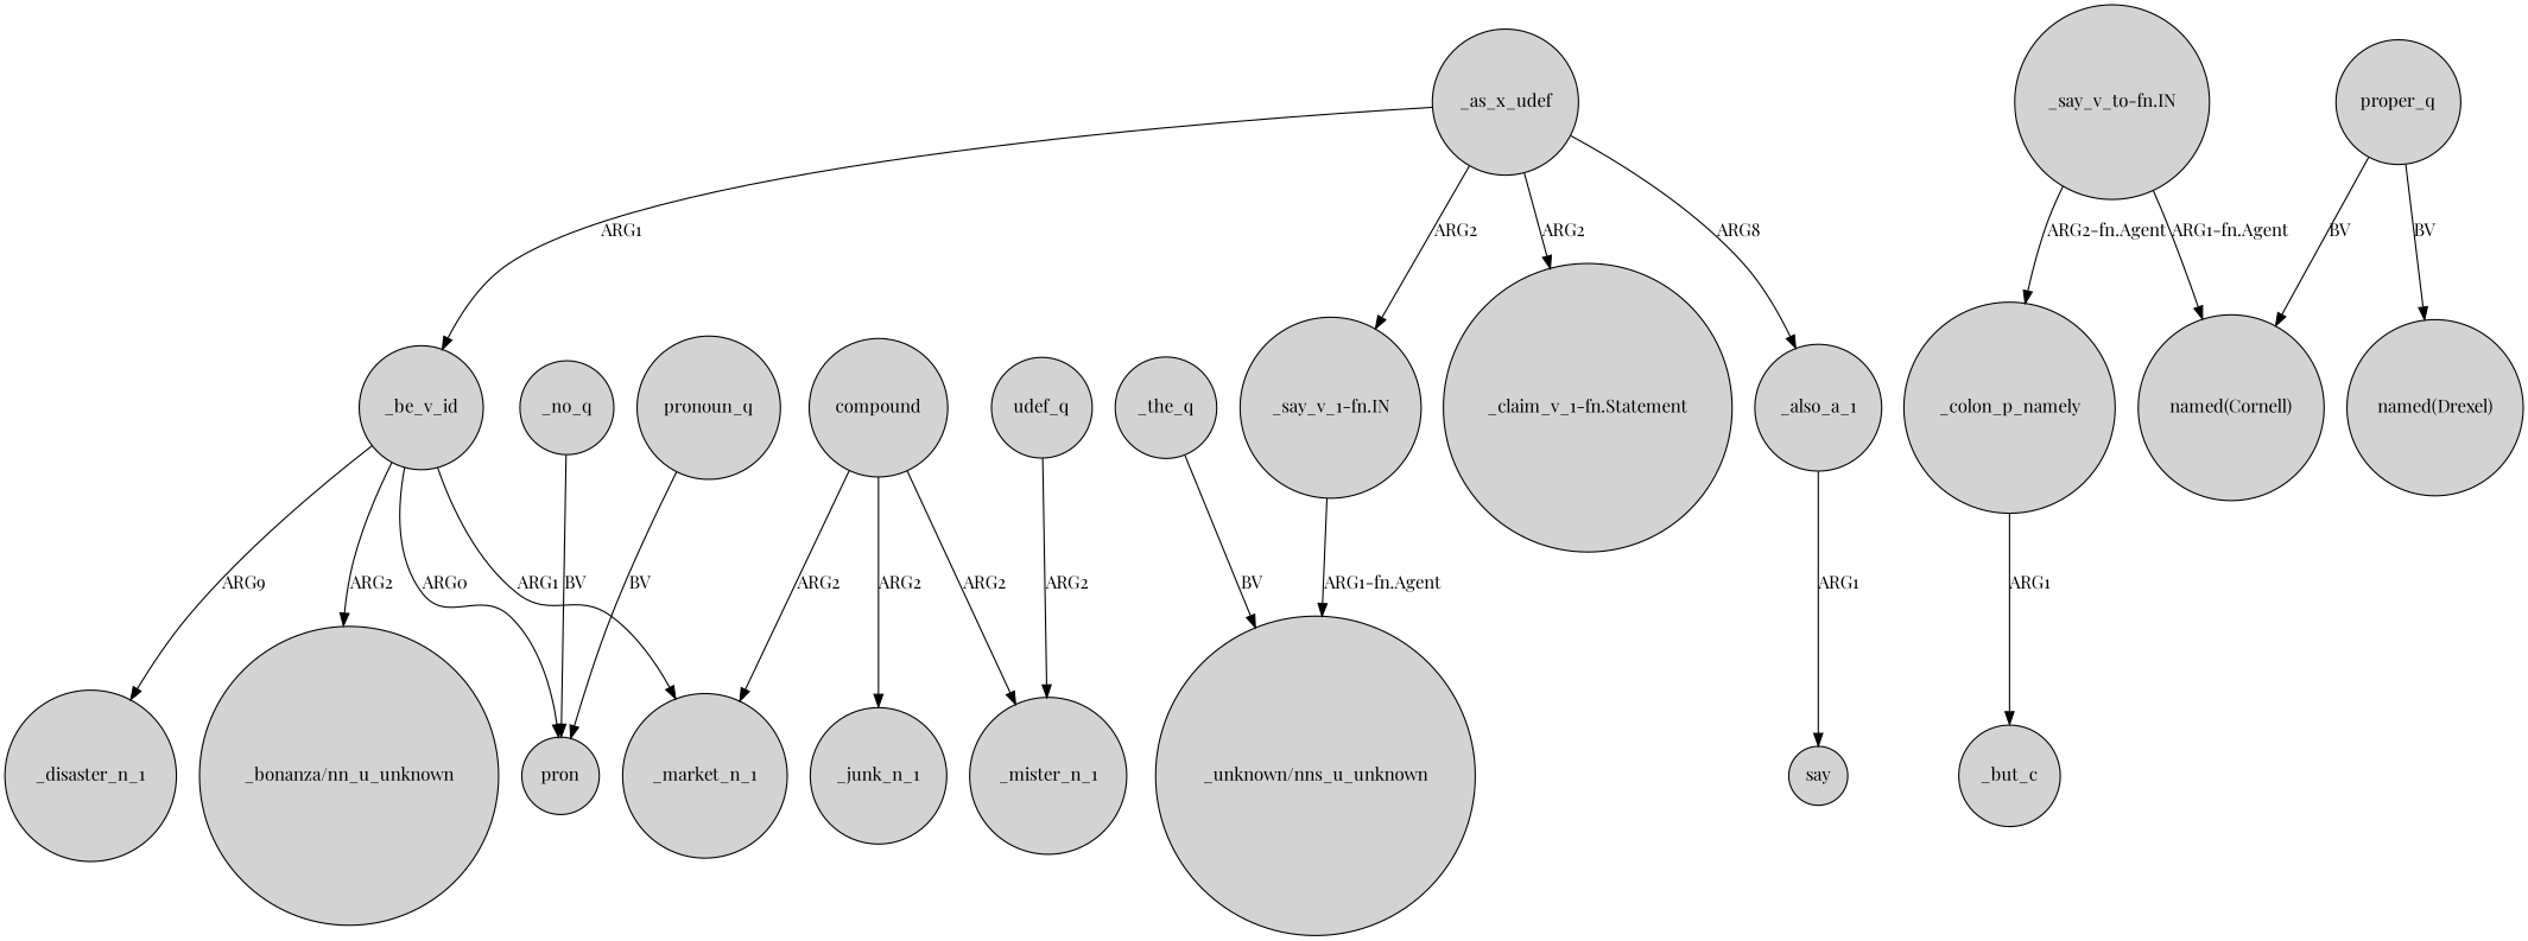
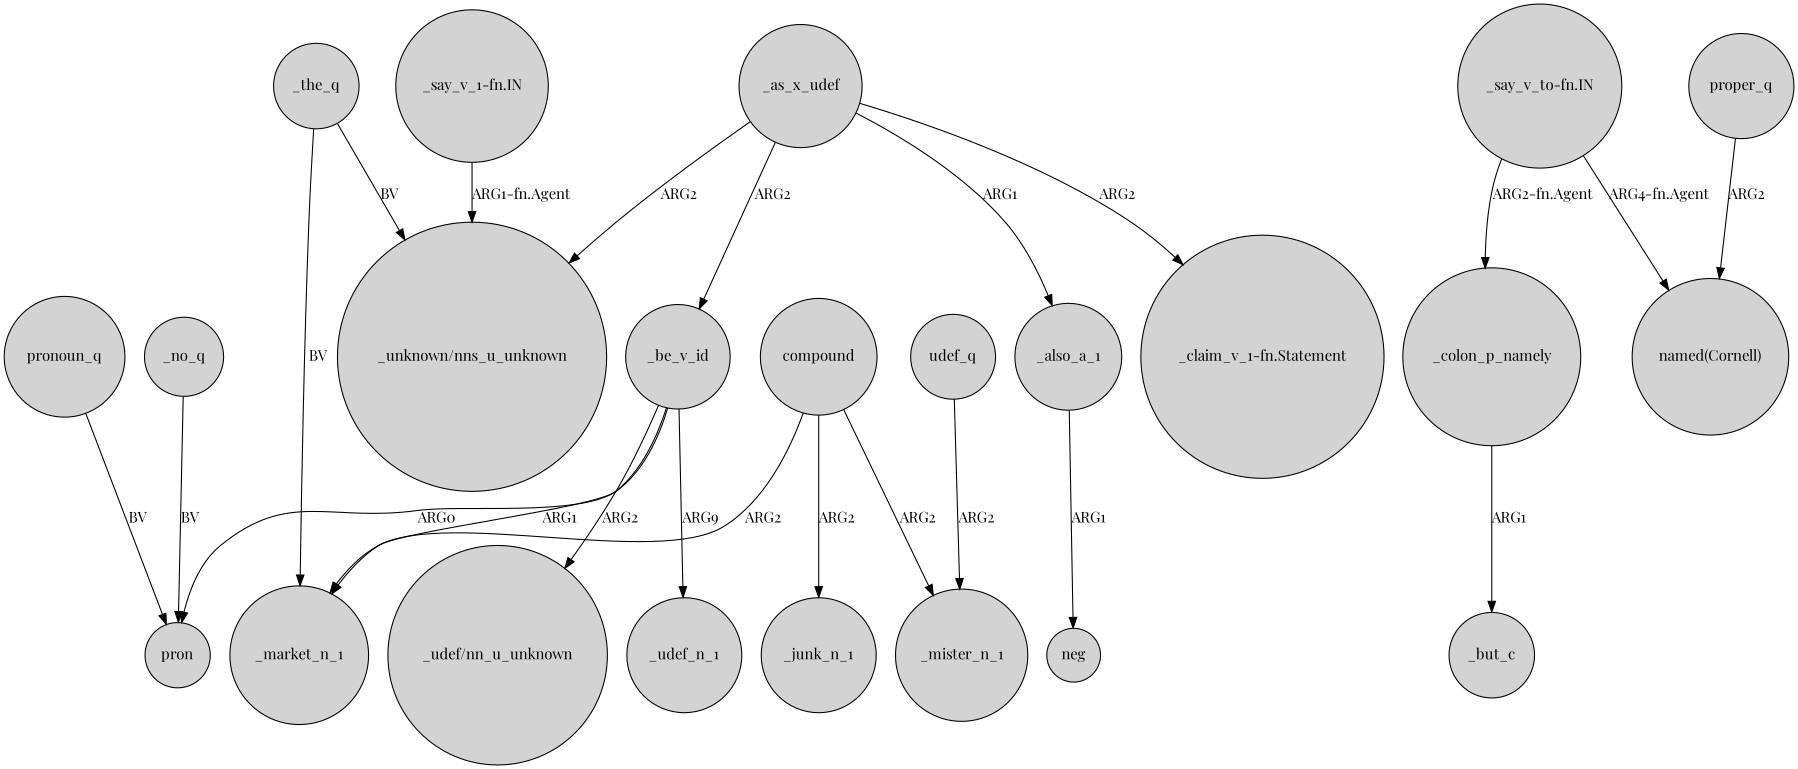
  digraph {
    fontname="Playfair Display"
    node [fontname="Playfair Display" shape=circle style=filled]
    edge [fontname="Playfair Display"]
    _be_v_id
-   "_bonanza/nn_u_unknown"
-   _disaster_n_1
+   "_bonanza/nn_u_unknown" [label="_udef/nn_u_unknown"]
+   _disaster_n_1 [label=_udef_n_1]
    pron
    _market_n_1
    n6 [label="_unknown/nns_u_unknown"]
    "_say_v_1-fn.IN"
    "_say_v_to-fn.IN"
    "named(Cornell)"
    _colon_p_namely
    _but_c
    n12 [label=_as_x_udef]
    "_claim_v_1-fn.Statement"
    _also_a_1
-   neg [label=say]
+   neg
    compound
    _mister_n_1
    _junk_n_1
    proper_q
-   "named(Drexel)"
    udef_q
    _the_q
    _no_q
    pronoun_q
    _be_v_id -> "_bonanza/nn_u_unknown" [label=ARG2]
    _be_v_id -> _disaster_n_1 [label=ARG9]
    _be_v_id -> pron [label=ARG0]
    _be_v_id -> _market_n_1 [label=ARG1]
    "_say_v_1-fn.IN" -> n6 [label="ARG1-fn.Agent"]
-   "_say_v_to-fn.IN" -> "named(Cornell)" [label="ARG1-fn.Agent"]
+   "_say_v_to-fn.IN" -> "named(Cornell)" [label="ARG4-fn.Agent"]
    "_say_v_to-fn.IN" -> _colon_p_namely [label="ARG2-fn.Agent"]
    _colon_p_namely -> _but_c [label=ARG1]
-   n12 -> _be_v_id [label=ARG1]
-   n12 -> "_say_v_1-fn.IN" [label=ARG2]
+   n12 -> _be_v_id [label=ARG2]
+   n12 -> n6 [label=ARG2]
    n12 -> "_claim_v_1-fn.Statement" [label=ARG2]
-   n12 -> _also_a_1 [label=ARG8]
+   n12 -> _also_a_1 [label=ARG1]
    _also_a_1 -> neg [label=ARG1]
    compound -> _market_n_1 [label=ARG2]
    compound -> _mister_n_1 [label=ARG2]
    compound -> _junk_n_1 [label=ARG2]
-   proper_q -> "named(Cornell)" [label=BV]
-   proper_q -> "named(Drexel)" [label=BV]
+   proper_q -> "named(Cornell)" [label=ARG2]
    udef_q -> _mister_n_1 [label=ARG2]
+   _the_q -> _market_n_1 [label=BV]
    _the_q -> n6 [label=BV]
    _no_q -> pron [label=BV]
    pronoun_q -> pron [label=BV]
  }
